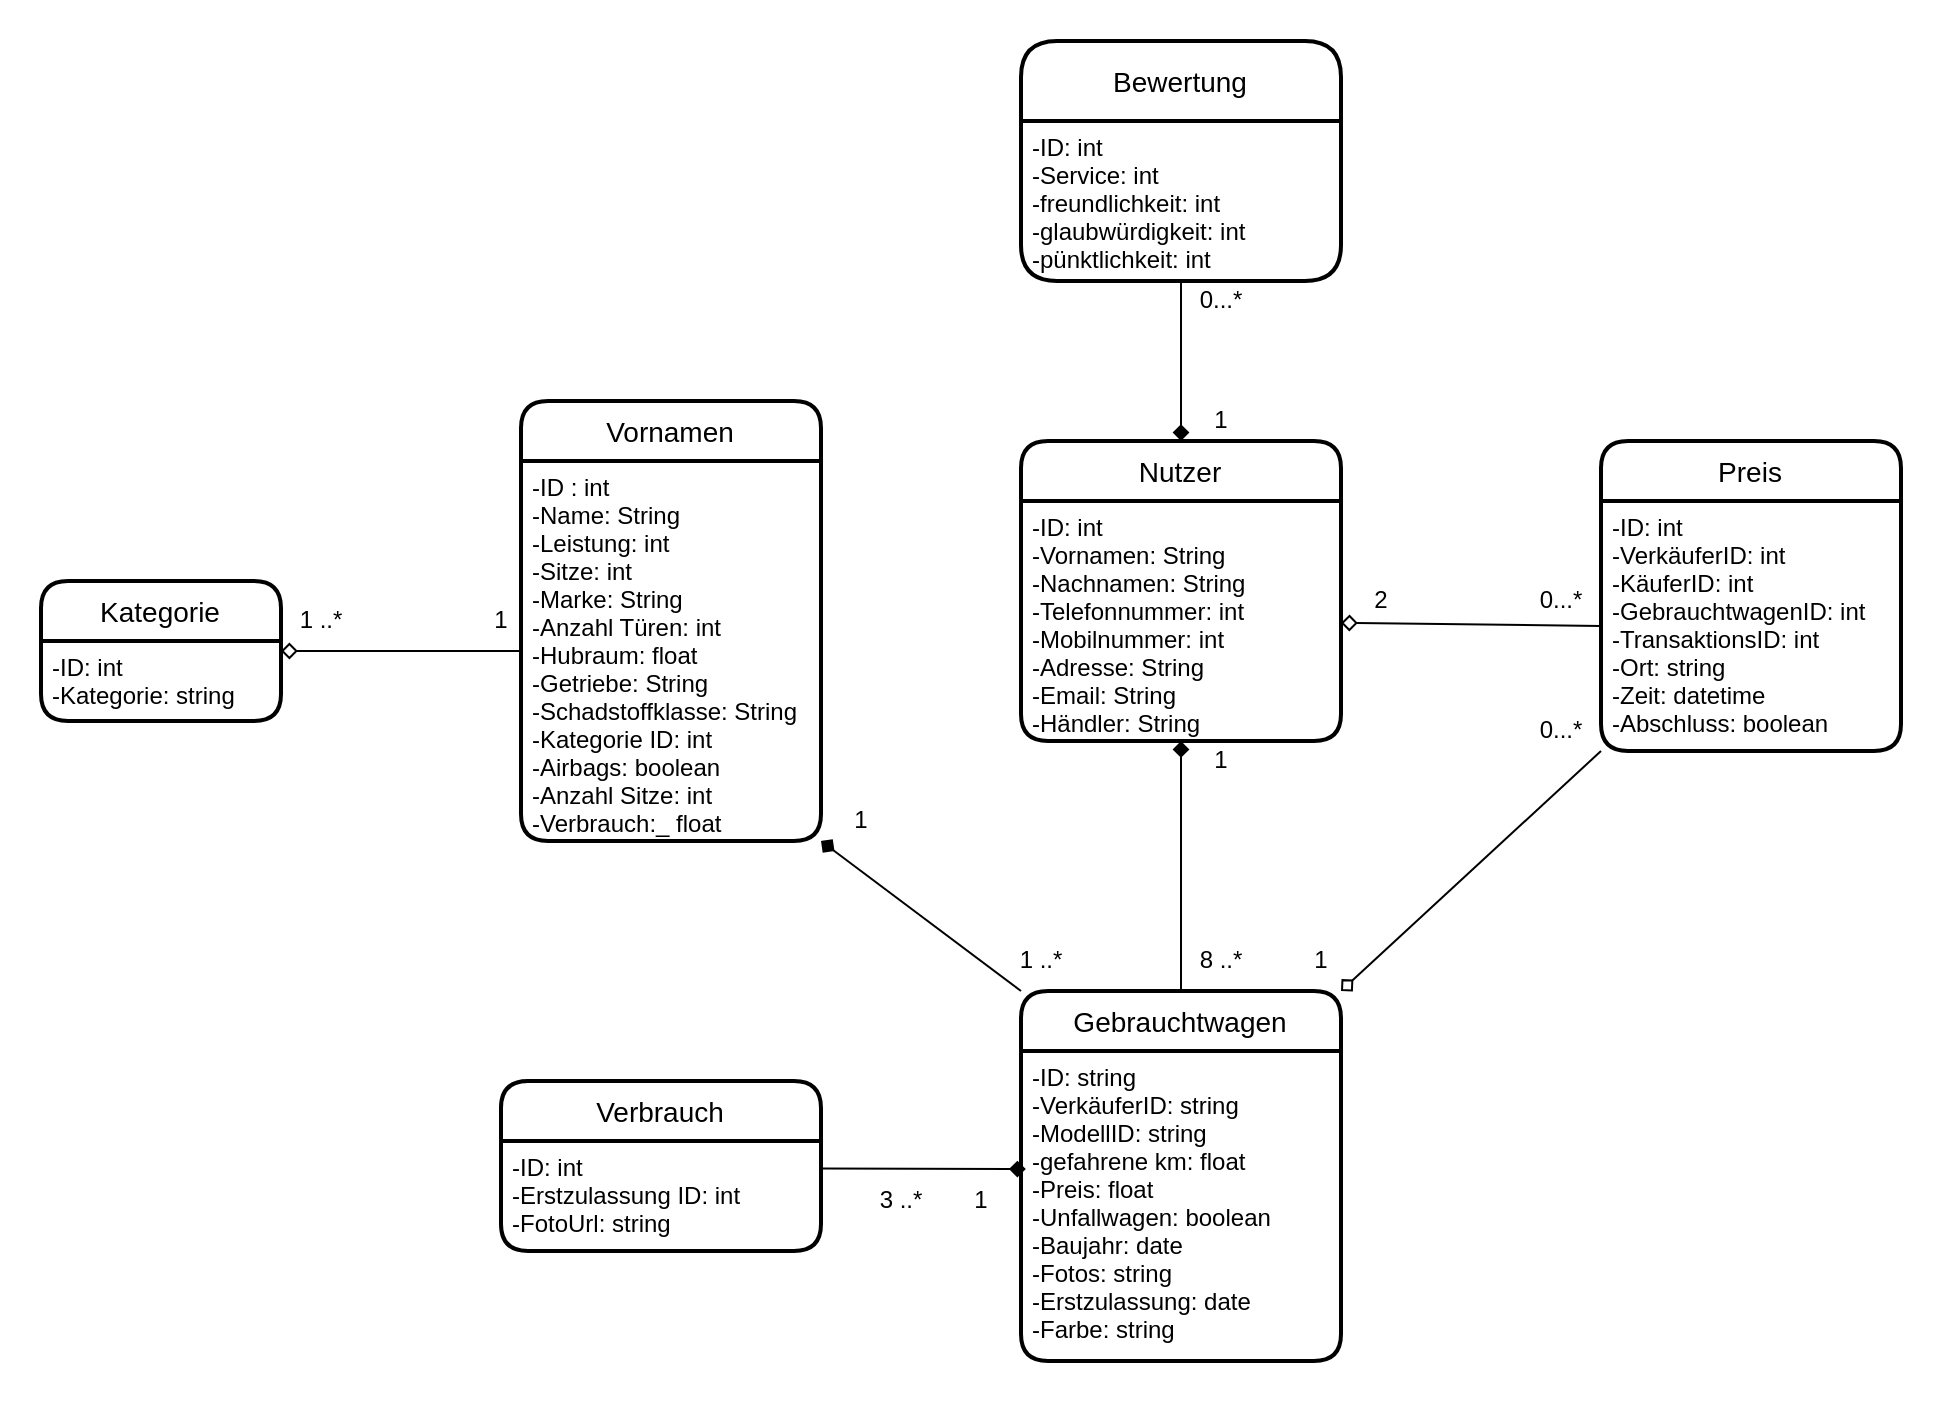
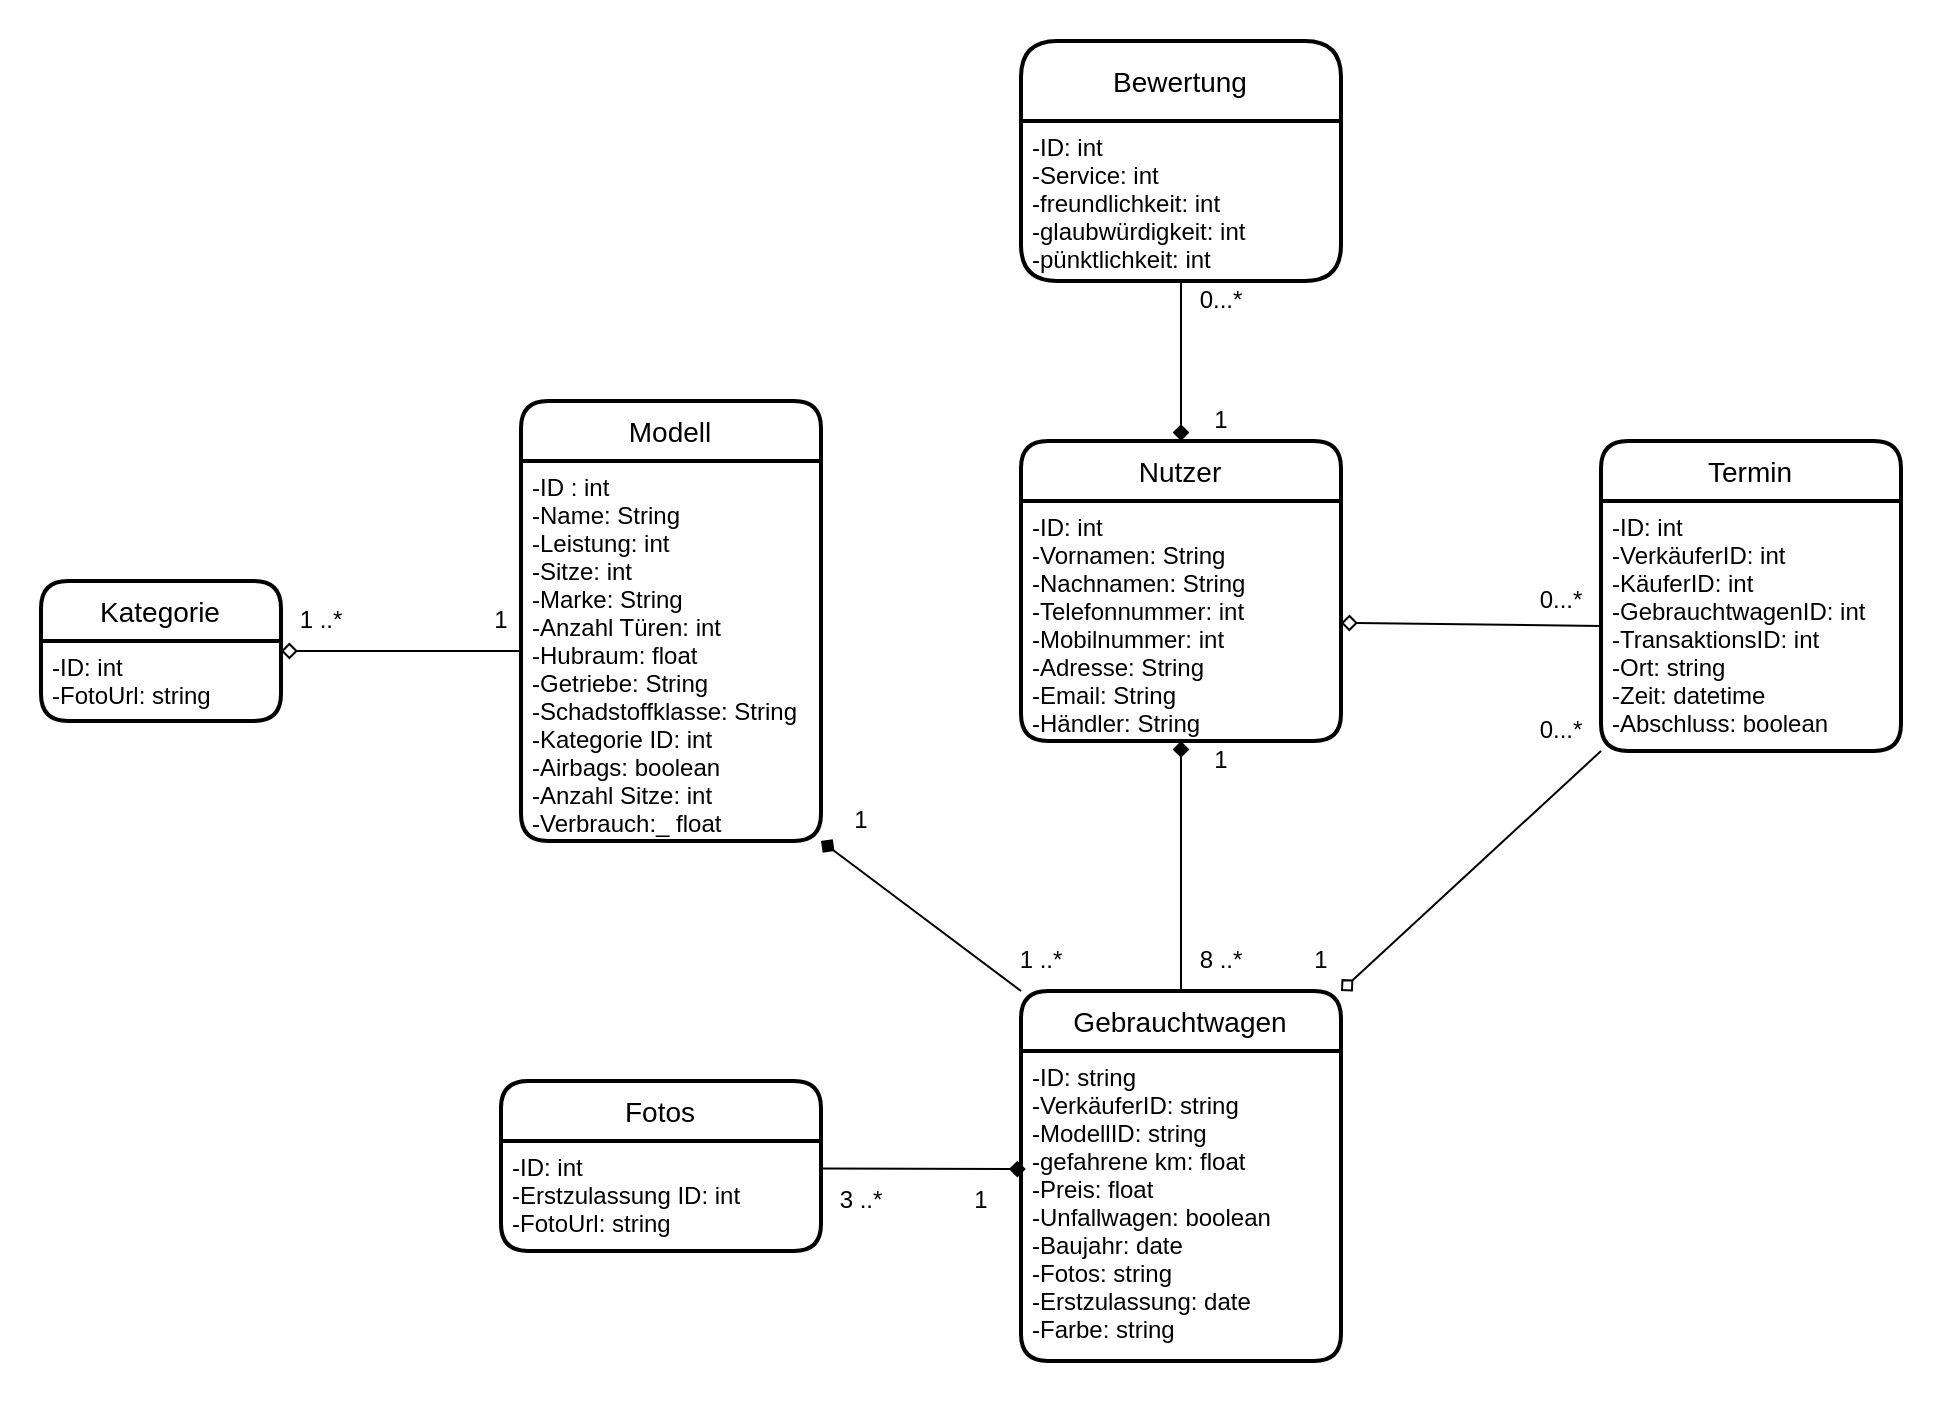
  <mxCell id="0" />
  <mxCell id="1" parent="0" />
- <mxCell id="2" value="Preis" style="swimlane;childLayout=stackLayout;horizontal=1;startSize=30;horizontalStack=0;rounded=1;fontSize=14;fontStyle=0;strokeWidth=2;resizeParent=0;resizeLast=1;shadow=0;dashed=0;align=center;" parent="1" vertex="1"><mxGeometry x="800" y="220" width="150" height="155" as="geometry" /></mxCell>
+ <mxCell id="2" value="Termin" style="swimlane;childLayout=stackLayout;horizontal=1;startSize=30;horizontalStack=0;rounded=1;fontSize=14;fontStyle=0;strokeWidth=2;resizeParent=0;resizeLast=1;shadow=0;dashed=0;align=center;" parent="1" vertex="1"><mxGeometry x="800" y="220" width="150" height="155" as="geometry" /></mxCell>
  <mxCell id="3" value="-ID: int&#10;-VerkäuferID: int&#10;-KäuferID: int&#10;-GebrauchtwagenID: int&#10;-TransaktionsID: int&#10;-Ort: string&#10;-Zeit: datetime&#10;-Abschluss: boolean" style="align=left;strokeColor=none;fillColor=none;spacingLeft=4;fontSize=12;verticalAlign=top;resizable=0;rotatable=0;part=1;" parent="2" vertex="1"><mxGeometry y="30" width="150" height="125" as="geometry" /></mxCell>
  <mxCell id="4" value="Bewertung" style="swimlane;childLayout=stackLayout;horizontal=1;startSize=40;horizontalStack=0;rounded=1;fontSize=14;fontStyle=0;strokeWidth=2;resizeParent=0;resizeLast=1;shadow=0;dashed=0;align=center;" parent="1" vertex="1"><mxGeometry y="20" width="160" height="120" as="geometry" x="510" /></mxCell>
  <mxCell id="5" value="-ID: int&#10;-Service: int&#10;-freundlichkeit: int&#10;-glaubwürdigkeit: int&#10;-pünktlichkeit: int" style="align=left;strokeColor=none;fillColor=none;spacingLeft=4;fontSize=12;verticalAlign=top;resizable=0;rotatable=0;part=1;" parent="4" vertex="1"><mxGeometry y="40" width="160" height="80" as="geometry" /></mxCell>
  <mxCell id="6" value="Gebrauchtwagen" style="swimlane;childLayout=stackLayout;horizontal=1;startSize=30;horizontalStack=0;rounded=1;fontSize=14;fontStyle=0;strokeWidth=2;resizeParent=0;resizeLast=1;shadow=0;dashed=0;align=center;" parent="1" vertex="1"><mxGeometry y="495" width="160" height="185" as="geometry" x="510" /></mxCell>
  <mxCell id="7" value="-ID: string&#10;-VerkäuferID: string&#10;-ModellID: string&#10;-gefahrene km: float&#10;-Preis: float&#10;-Unfallwagen: boolean&#10;-Baujahr: date&#10;-Fotos: string&#10;-Erstzulassung: date&#10;-Farbe: string" style="align=left;strokeColor=none;fillColor=none;spacingLeft=4;fontSize=12;verticalAlign=top;resizable=0;rotatable=0;part=1;" parent="6" vertex="1"><mxGeometry y="30" width="160" height="155" as="geometry" /></mxCell>
  <mxCell id="8" style="edgeStyle=none;html=1;entryX=0;entryY=0;entryDx=0;entryDy=0;startArrow=diamond;startFill=1;endArrow=none;endFill=0;exitX=1;exitY=1;exitDx=0;exitDy=0;" edge="1" parent="1" source="10" target="6"><mxGeometry relative="1" as="geometry" /></mxCell>
- <mxCell id="9" value="Vornamen" style="swimlane;childLayout=stackLayout;horizontal=1;startSize=30;horizontalStack=0;rounded=1;fontSize=14;fontStyle=0;strokeWidth=2;resizeParent=0;resizeLast=1;shadow=0;dashed=0;align=center;" parent="1" vertex="1"><mxGeometry x="260" y="200" width="150" height="220" as="geometry" /></mxCell>
+ <mxCell id="9" value="Modell" style="swimlane;childLayout=stackLayout;horizontal=1;startSize=30;horizontalStack=0;rounded=1;fontSize=14;fontStyle=0;strokeWidth=2;resizeParent=0;resizeLast=1;shadow=0;dashed=0;align=center;" parent="1" vertex="1"><mxGeometry x="260" y="200" width="150" height="220" as="geometry" /></mxCell>
  <mxCell id="10" value="-ID : int&#10;-Name: String&#10;-Leistung: int&#10;-Sitze: int&#10;-Marke: String&#10;-Anzahl Türen: int&#10;-Hubraum: float&#10;-Getriebe: String&#10;-Schadstoffklasse: String&#10;-Kategorie ID: int&#10;-Airbags: boolean&#10;-Anzahl Sitze: int&#10;-Verbrauch:_ float" style="align=left;strokeColor=none;fillColor=none;spacingLeft=4;fontSize=12;verticalAlign=top;resizable=0;rotatable=0;part=1;" parent="9" vertex="1"><mxGeometry y="30" width="150" height="190" as="geometry" /></mxCell>
  <mxCell id="11" style="edgeStyle=none;html=1;endArrow=none;endFill=0;startArrow=diamond;startFill=1;exitX=0.5;exitY=1;exitDx=0;exitDy=0;" parent="1" source="22" target="6" edge="1"><mxGeometry relative="1" as="geometry"><mxPoint x="590" y="380" as="sourcePoint" /></mxGeometry></mxCell>
  <mxCell id="12" value="Kategorie" style="swimlane;childLayout=stackLayout;horizontal=1;startSize=30;horizontalStack=0;rounded=1;fontSize=14;fontStyle=0;strokeWidth=2;resizeParent=0;resizeLast=1;shadow=0;dashed=0;align=center;" parent="1" vertex="1"><mxGeometry x="20" y="290" width="120" height="70" as="geometry" /></mxCell>
- <mxCell id="13" value="-ID: int&#10;-Kategorie: string" style="align=left;strokeColor=none;fillColor=none;spacingLeft=4;fontSize=12;verticalAlign=top;resizable=0;rotatable=0;part=1;" parent="12" vertex="1"><mxGeometry y="30" width="120" height="40" as="geometry" /></mxCell>
+ <mxCell id="13" value="-ID: int&#10;-FotoUrl: string" style="align=left;strokeColor=none;fillColor=none;spacingLeft=4;fontSize=12;verticalAlign=top;resizable=0;rotatable=0;part=1;" parent="12" vertex="1"><mxGeometry y="30" width="120" height="40" as="geometry" /></mxCell>
  <mxCell id="14" style="edgeStyle=none;html=1;startArrow=none;startFill=0;endArrow=diamond;endFill=0;strokeColor=default;" parent="1" source="10" target="12" edge="1"><mxGeometry relative="1" as="geometry" /></mxCell>
  <mxCell id="15" value="0...*" style="text;html=1;align=center;verticalAlign=middle;resizable=0;points=[];autosize=1;strokeColor=none;fillColor=none;" vertex="1" parent="1"><mxGeometry x="590" y="140" width="40" height="20" as="geometry" /></mxCell>
  <mxCell id="16" value="1" style="text;html=1;align=center;verticalAlign=middle;resizable=0;points=[];autosize=1;strokeColor=none;fillColor=none;" vertex="1" parent="1"><mxGeometry x="610" y="220" width="20" height="20" as="geometry" /></mxCell>
  <mxCell id="17" value="0...*" style="text;html=1;align=center;verticalAlign=middle;resizable=0;points=[];autosize=1;strokeColor=none;fillColor=none;rotation=0;" vertex="1" parent="1"><mxGeometry x="760" y="290" width="40" height="20" as="geometry" /></mxCell>
  <mxCell id="18" value="1" style="text;html=1;align=center;verticalAlign=middle;resizable=0;points=[];autosize=1;strokeColor=none;fillColor=none;" vertex="1" parent="1"><mxGeometry x="600" y="370" width="20" height="20" as="geometry" /></mxCell>
  <mxCell id="19" value="8 ..*" style="text;html=1;align=center;verticalAlign=middle;resizable=0;points=[];autosize=1;strokeColor=none;fillColor=none;" vertex="1" parent="1"><mxGeometry x="590" y="470" width="40" height="20" as="geometry" /></mxCell>
  <mxCell id="20" value="1 ..*" style="text;html=1;align=center;verticalAlign=middle;resizable=0;points=[];autosize=1;strokeColor=none;fillColor=none;" vertex="1" parent="1"><mxGeometry x="500" y="470" width="40" height="20" as="geometry" /></mxCell>
  <mxCell id="21" value="Nutzer" style="swimlane;childLayout=stackLayout;horizontal=1;startSize=30;horizontalStack=0;rounded=1;fontSize=14;fontStyle=0;strokeWidth=2;resizeParent=0;resizeLast=1;shadow=0;dashed=0;align=center;" vertex="1" parent="1"><mxGeometry y="220" width="160" height="150" as="geometry" x="510" /></mxCell>
  <mxCell id="22" value="-ID: int&#10;-Vornamen: String&#10;-Nachnamen: String&#10;-Telefonnummer: int&#10;-Mobilnummer: int&#10;-Adresse: String&#10;-Email: String&#10;-Händler: String" style="align=left;strokeColor=none;fillColor=none;spacingLeft=4;fontSize=12;verticalAlign=top;resizable=0;rotatable=0;part=1;" vertex="1" parent="21"><mxGeometry y="30" width="160" height="120" as="geometry" /></mxCell>
  <mxCell id="23" style="edgeStyle=none;html=1;startArrow=none;startFill=0;endArrow=diamond;endFill=1;" edge="1" parent="1" source="5" target="21"><mxGeometry relative="1" as="geometry" /></mxCell>
- <mxCell id="24" value="2" style="text;html=1;align=center;verticalAlign=middle;resizable=0;points=[];autosize=1;strokeColor=none;fillColor=none;" vertex="1" parent="1"><mxGeometry x="680" y="290" width="20" height="20" as="geometry" /></mxCell>
  <mxCell id="25" value="1" style="text;html=1;align=center;verticalAlign=middle;resizable=0;points=[];autosize=1;strokeColor=none;fillColor=none;" vertex="1" parent="1"><mxGeometry x="600" y="200" width="20" height="20" as="geometry" /></mxCell>
  <mxCell id="26" style="edgeStyle=none;html=1;entryX=0;entryY=0.5;entryDx=0;entryDy=0;startArrow=diamond;startFill=0;endArrow=none;endFill=0;" edge="1" parent="1" source="22" target="3"><mxGeometry relative="1" as="geometry" /></mxCell>
  <mxCell id="27" style="edgeStyle=none;html=1;entryX=0;entryY=1;entryDx=0;entryDy=0;startArrow=diamond;startFill=0;endArrow=none;endFill=0;exitX=1;exitY=0;exitDx=0;exitDy=0;" edge="1" parent="1" source="6" target="3"><mxGeometry relative="1" as="geometry" /></mxCell>
  <mxCell id="28" value="1" style="text;html=1;align=center;verticalAlign=middle;resizable=0;points=[];autosize=1;strokeColor=none;fillColor=none;" vertex="1" parent="1"><mxGeometry x="650" y="470" width="20" height="20" as="geometry" /></mxCell>
  <mxCell id="29" value="0...*" style="text;html=1;align=center;verticalAlign=middle;resizable=0;points=[];autosize=1;strokeColor=none;fillColor=none;" vertex="1" parent="1"><mxGeometry x="760" y="355" width="40" height="20" as="geometry" /></mxCell>
- <mxCell id="30" value="Verbrauch" style="swimlane;childLayout=stackLayout;horizontal=1;startSize=30;horizontalStack=0;rounded=1;fontSize=14;fontStyle=0;strokeWidth=2;resizeParent=0;resizeLast=1;shadow=0;dashed=0;align=center;" vertex="1" parent="1"><mxGeometry x="250" y="540" width="160" height="85" as="geometry" /></mxCell>
+ <mxCell id="30" value="Fotos" style="swimlane;childLayout=stackLayout;horizontal=1;startSize=30;horizontalStack=0;rounded=1;fontSize=14;fontStyle=0;strokeWidth=2;resizeParent=0;resizeLast=1;shadow=0;dashed=0;align=center;" vertex="1" parent="1"><mxGeometry x="250" y="540" width="160" height="85" as="geometry" /></mxCell>
  <mxCell id="31" value="-ID: int&#10;-Erstzulassung ID: int&#10;-FotoUrl: string" style="align=left;strokeColor=none;fillColor=none;spacingLeft=4;fontSize=12;verticalAlign=top;resizable=0;rotatable=0;part=1;" vertex="1" parent="30"><mxGeometry y="30" width="160" height="55" as="geometry" /></mxCell>
  <mxCell id="32" style="edgeStyle=none;html=1;startArrow=none;startFill=0;endArrow=diamond;endFill=1;entryX=0.015;entryY=0.381;entryDx=0;entryDy=0;entryPerimeter=0;exitX=1;exitY=0.25;exitDx=0;exitDy=0;" edge="1" parent="1" source="31" target="7"><mxGeometry relative="1" as="geometry"><mxPoint x="480" y="550" as="targetPoint" /></mxGeometry></mxCell>
  <mxCell id="33" value="1" style="text;html=1;align=center;verticalAlign=middle;resizable=0;points=[];autosize=1;strokeColor=none;fillColor=none;" vertex="1" parent="1"><mxGeometry x="480" y="590" width="20" height="20" as="geometry" /></mxCell>
- <mxCell id="34" value="3 ..*" style="text;html=1;align=center;verticalAlign=middle;resizable=0;points=[];autosize=1;strokeColor=none;fillColor=none;" vertex="1" parent="1"><mxGeometry x="430" y="590" width="40" height="20" as="geometry" /></mxCell>
+ <mxCell id="34" value="3 ..*" style="text;html=1;align=center;verticalAlign=middle;resizable=0;points=[];autosize=1;strokeColor=none;fillColor=none;" vertex="1" parent="1"><mxGeometry x="410" y="590" width="40" height="20" as="geometry" /></mxCell>
  <mxCell id="35" value="1" style="text;html=1;align=center;verticalAlign=middle;resizable=0;points=[];autosize=1;strokeColor=none;fillColor=none;" vertex="1" parent="1"><mxGeometry x="420" y="400" width="20" height="20" as="geometry" /></mxCell>
  <mxCell id="36" value="1" style="text;html=1;align=center;verticalAlign=middle;resizable=0;points=[];autosize=1;strokeColor=none;fillColor=none;" vertex="1" parent="1"><mxGeometry x="240" y="300" width="20" height="20" as="geometry" /></mxCell>
  <mxCell id="37" value="1 ..*" style="text;html=1;align=center;verticalAlign=middle;resizable=0;points=[];autosize=1;strokeColor=none;fillColor=none;" vertex="1" parent="1"><mxGeometry x="140" y="300" width="40" height="20" as="geometry" /></mxCell>
